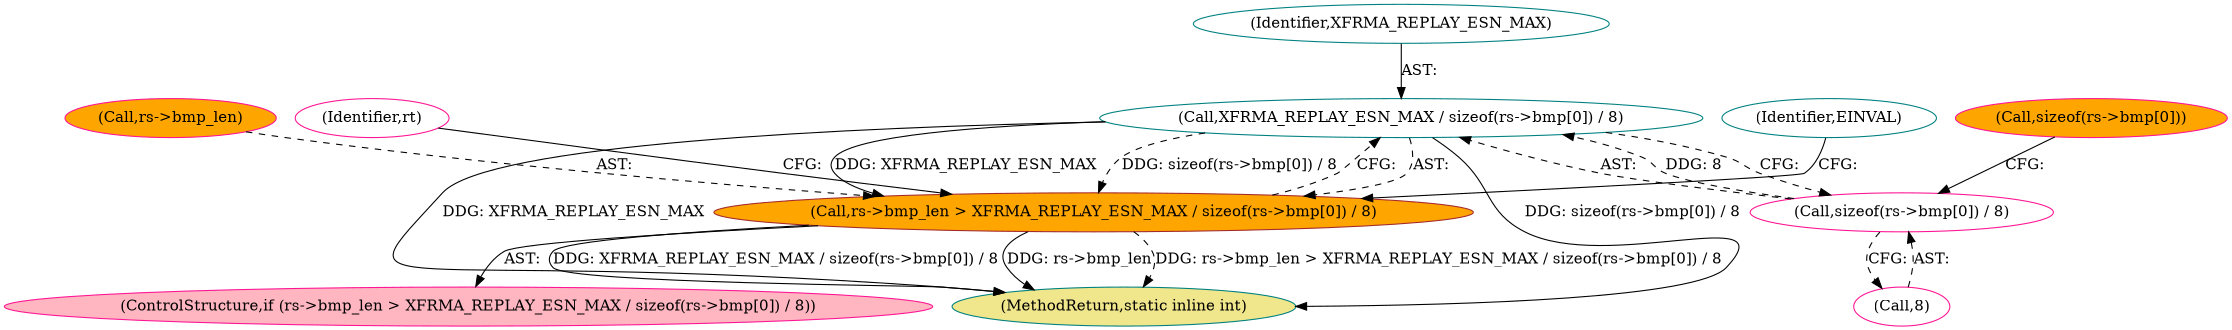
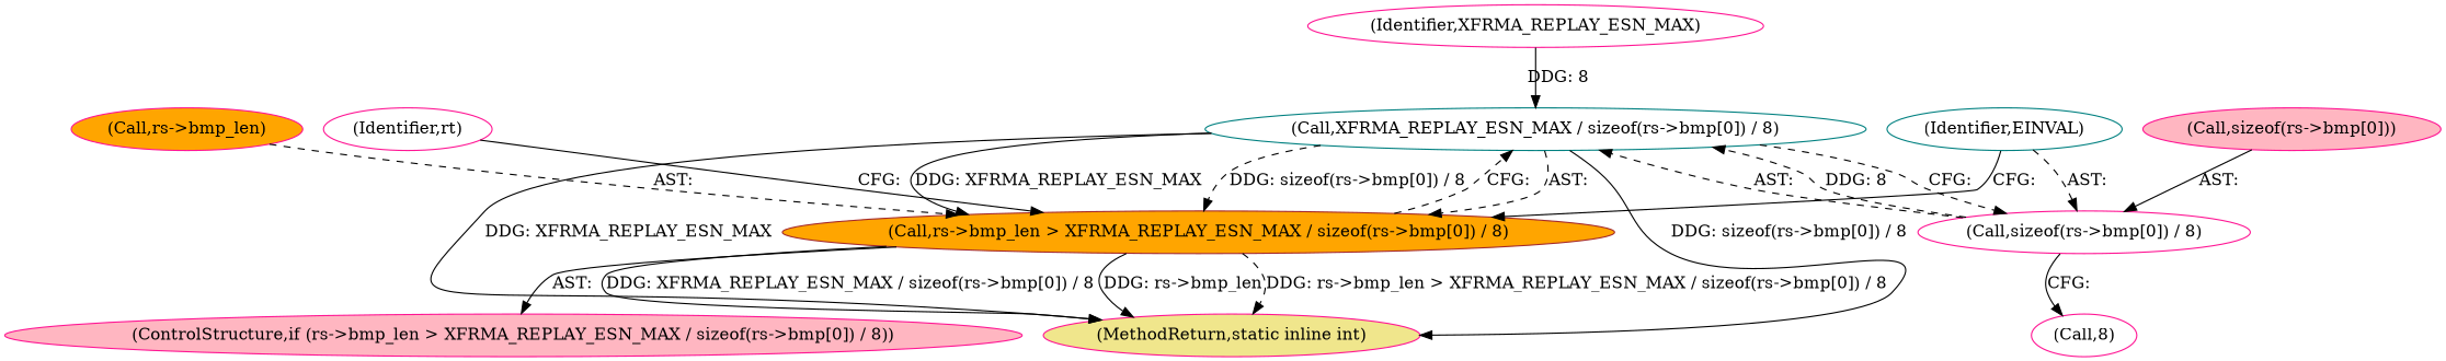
  digraph {
    node [color=deeppink fillcolor=white style=filled]
    edge [style=solid]
    n1 [color=teal label="(Call,XFRMA_REPLAY_ESN_MAX / sizeof(rs->bmp[0]) / 8)"]
    n2 [label="(Call,sizeof(rs->bmp[0]) / 8)"]
    n3 [color=brown fillcolor=orange label="(Call,rs->bmp_len > XFRMA_REPLAY_ESN_MAX / sizeof(rs->bmp[0]) / 8)"]
-   n4 [color=teal fillcolor=khaki label="(MethodReturn,static inline int)"]
+   n4 [fillcolor=khaki label="(MethodReturn,static inline int)"]
    n5 [label="(Call,8)"]
    n6 [fillcolor=lightpink label="(ControlStructure,if (rs->bmp_len > XFRMA_REPLAY_ESN_MAX / sizeof(rs->bmp[0]) / 8))"]
-   n7 [color=teal label="(Identifier,XFRMA_REPLAY_ESN_MAX)"]
+   n7 [label="(Identifier,XFRMA_REPLAY_ESN_MAX)"]
    n8 [color=teal label="(Identifier,EINVAL)"]
    n9 [label="(Identifier,rt)"]
-   n10 [fillcolor=orange label="(Call,sizeof(rs->bmp[0]))"]
+   n10 [fillcolor=lightpink label="(Call,sizeof(rs->bmp[0]))"]
    n11 [fillcolor=orange label="(Call,rs->bmp_len)"]
    n1 -> n2 [label="CFG: " style=dashed]
    n1 -> n3 [label="AST: " style=dashed]
    n1 -> n3 [label="DDG: XFRMA_REPLAY_ESN_MAX"]
    n1 -> n3 [label="DDG: sizeof(rs->bmp[0]) / 8" style=dashed]
    n1 -> n4 [label="DDG: XFRMA_REPLAY_ESN_MAX"]
    n1 -> n4 [label="DDG: sizeof(rs->bmp[0]) / 8"]
    n2 -> n1 [label="AST: " style=dashed]
    n2 -> n1 [label="DDG: 8" style=dashed]
-   n2 -> n5 [label="CFG: " style=dashed]
+   n2 -> n5 [label="CFG: "]
    n3 -> n1 [label="CFG: " style=dashed]
    n3 -> n4 [label="DDG: rs->bmp_len"]
    n3 -> n4 [label="DDG: rs->bmp_len > XFRMA_REPLAY_ESN_MAX / sizeof(rs->bmp[0]) / 8" style=dashed]
    n3 -> n4 [label="DDG: XFRMA_REPLAY_ESN_MAX / sizeof(rs->bmp[0]) / 8"]
    n3 -> n6 [label="AST: "]
-   n5 -> n2 [label="AST: " style=dashed]
-   n7 -> n1 [label="AST: "]
+   n8 -> n2 [label="AST: " style=dashed]
+   n7 -> n1 [label="DDG: 8"]
    n8 -> n3 [label="CFG: "]
    n9 -> n3 [label="CFG: "]
-   n10 -> n2 [label="CFG: "]
+   n10 -> n2 [label="AST: "]
    n11 -> n3 [label="AST: " style=dashed]
  }
